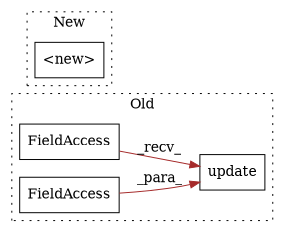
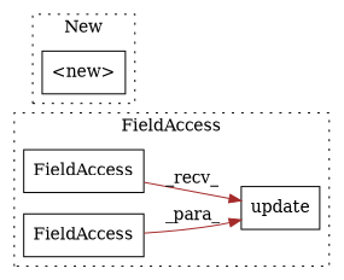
  digraph {
    rankdir=LR
    node [a=22 shape=box]
    edge [color=brown arrowhead=normal]
    n1 [a=32 l="7,1" label=update s="3846,3859"]
    n2 [l=13 label=FieldAccess s=3832]
    n3 [l=6 label=FieldAccess s=3853]
    n4 [a=46 l="6,2" label="<new>" s="4351,4369"]
    subgraph cluster_1 {
-     label=Old
+     label=FieldAccess
      style=dotted
      n1
      n2
      n3
    }
    subgraph cluster_2 {
      label=New
      style=dotted
      n4
    }
    n2 -> n1 [label=_recv_]
    n3 -> n1 [label=_para_]
  }
